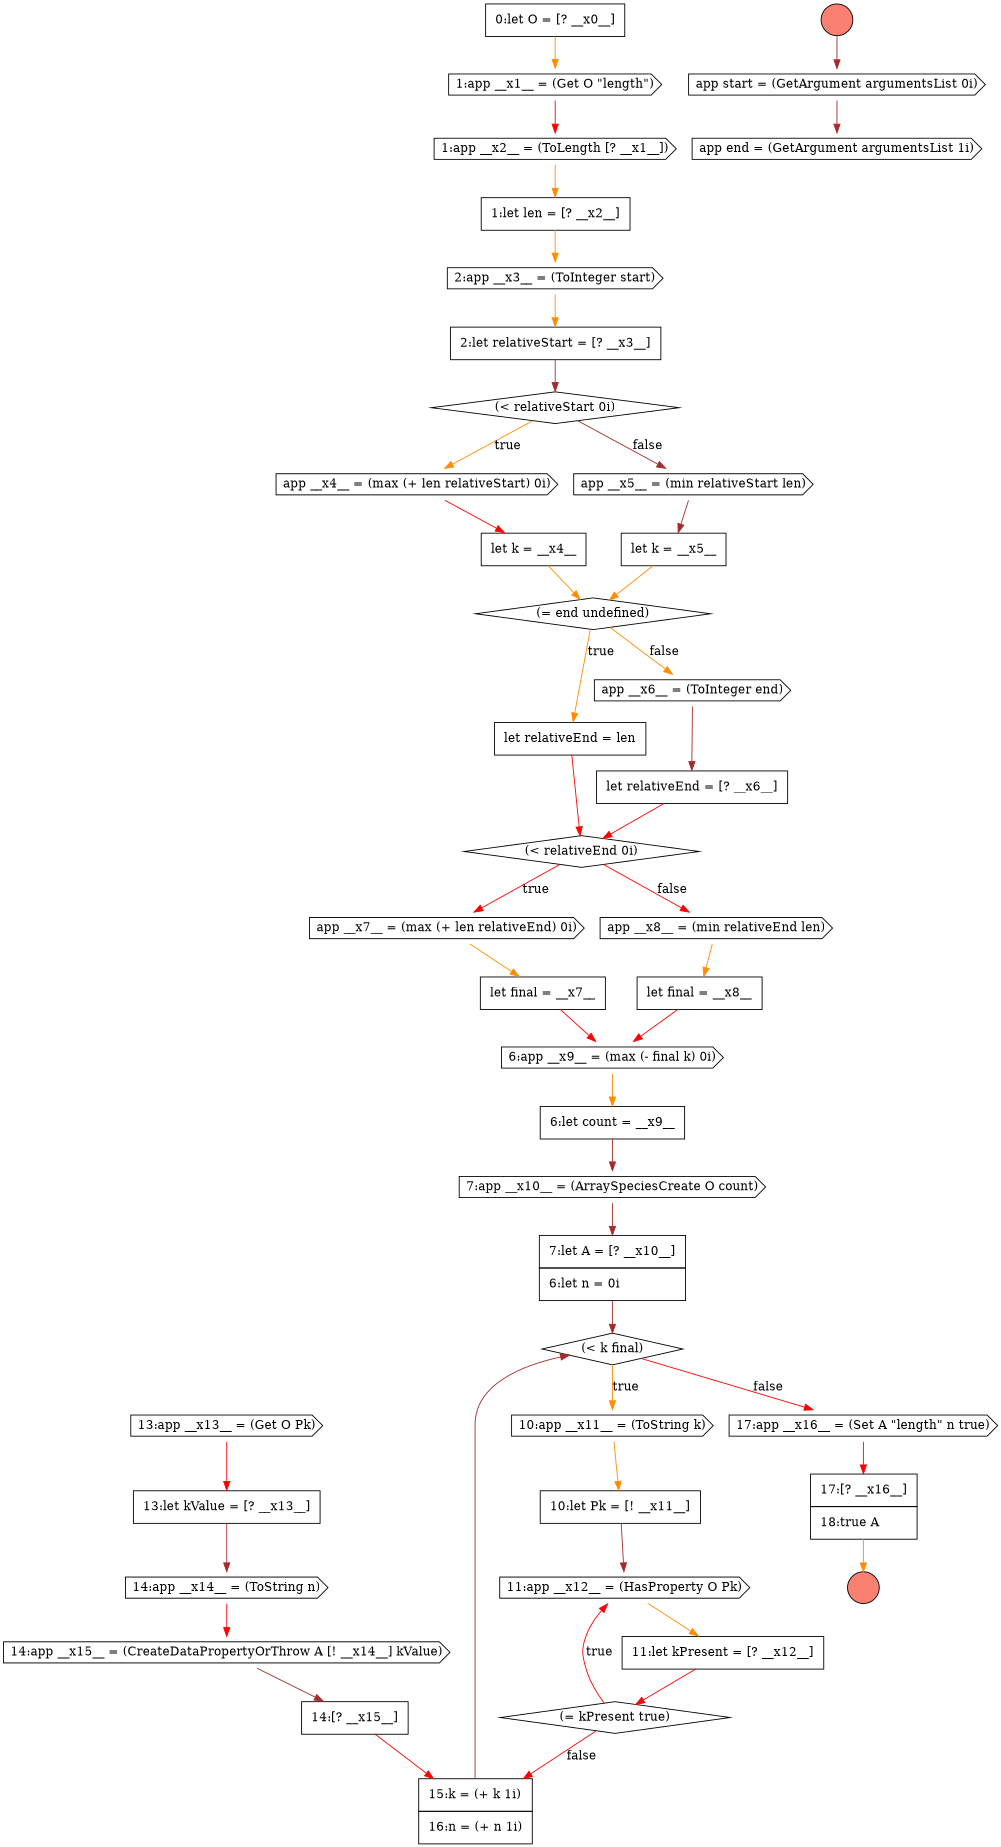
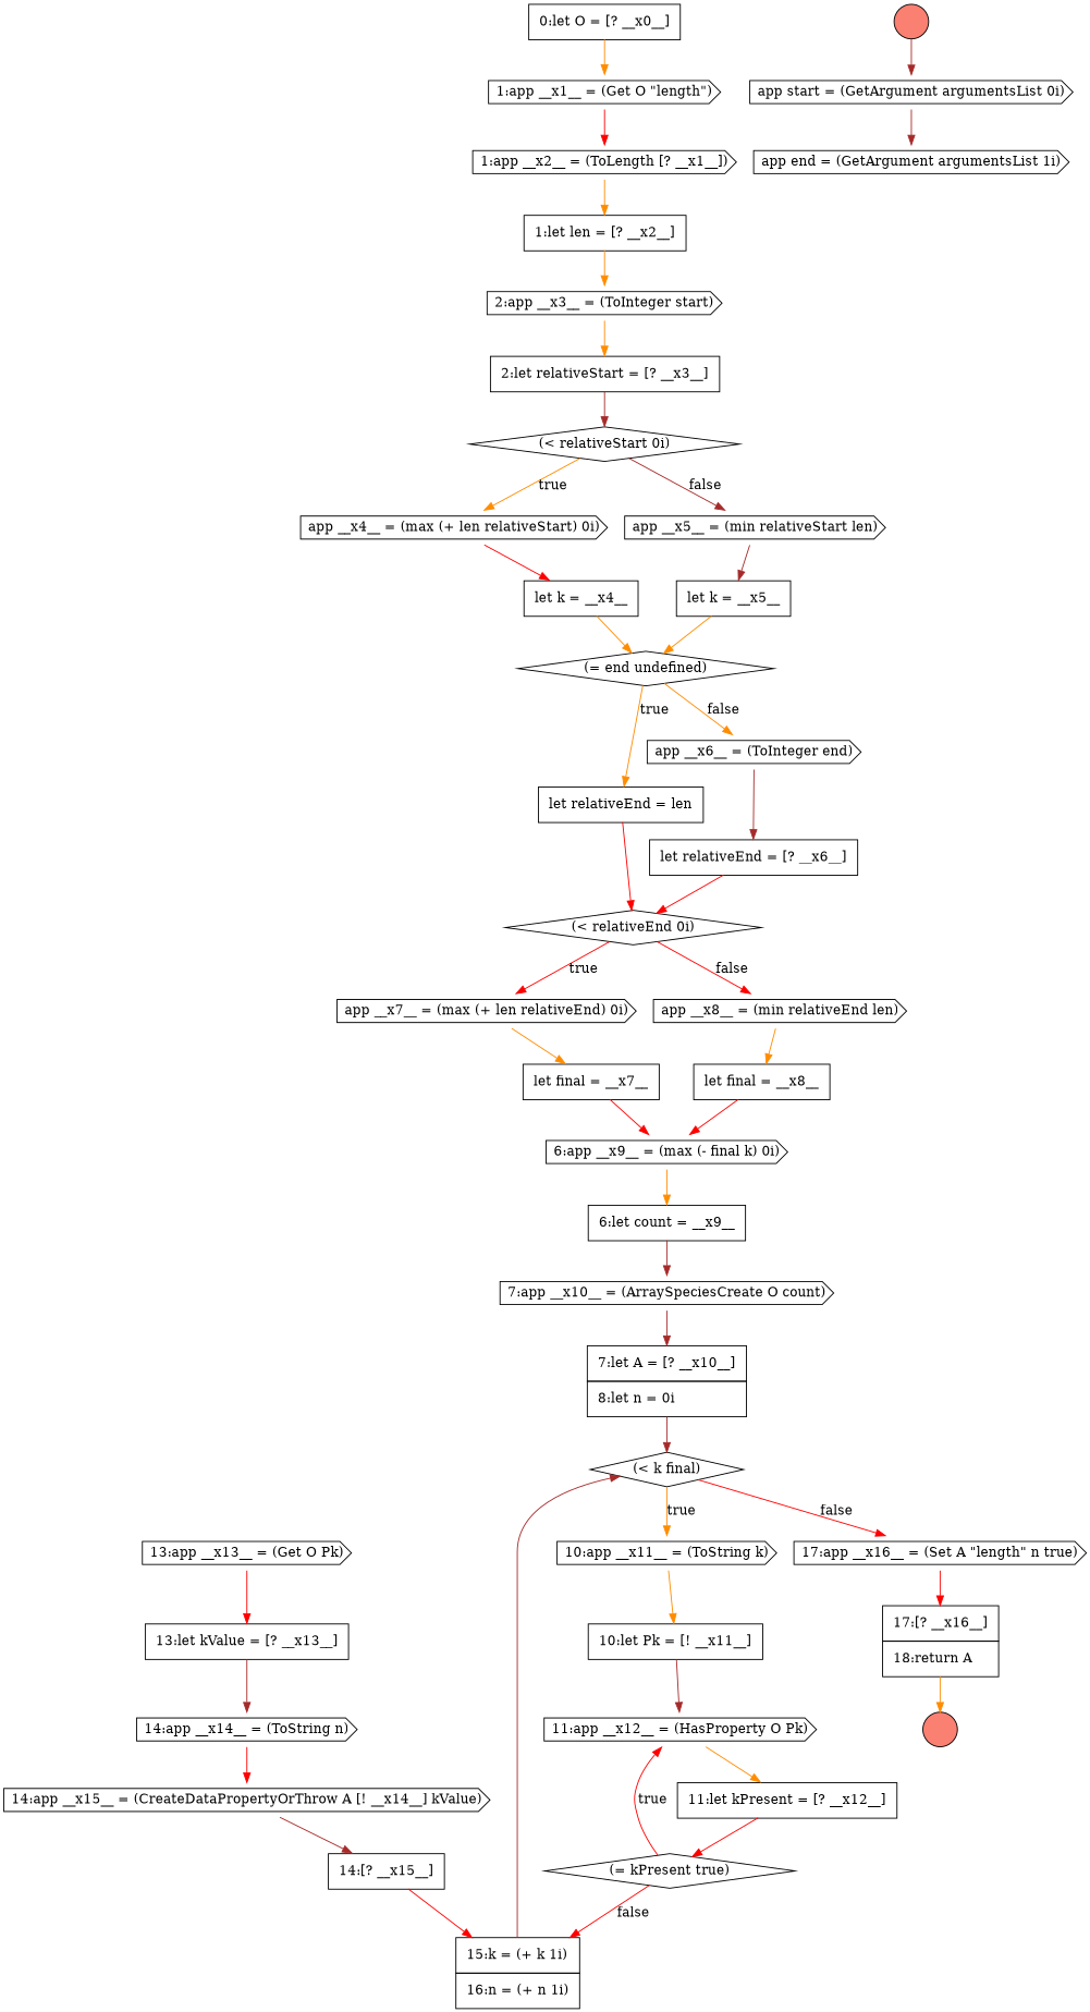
  digraph {
    node [color=black fillcolor=white shape=cds style=filled]
    edge [color=darkorange]
    n1 [label=<<font color="black">app __x7__ = (max (+ len relativeEnd) 0i)</font>>]
    n2 [label=<<font color="black">     <table border="0" cellborder="1" cellspacing="0" cellpadding="10">       <tr><td align="left">let final = __x7__</td></tr>     </table>   </font>> margin=0 shape=none]
    n3 [label=<<font color="black">6:app __x9__ = (max (- final k) 0i)</font>>]
    n4 [label=<<font color="black">app start = (GetArgument argumentsList 0i)</font>>]
    n5 [label=<<font color="black">app end = (GetArgument argumentsList 1i)</font>>]
    n6 [label=<<font color="black">     <table border="0" cellborder="1" cellspacing="0" cellpadding="10">       <tr><td align="left">11:let kPresent = [? __x12__]</td></tr>     </table>   </font>> margin=0 shape=none]
    n7 [label=<<font color="black">(= kPresent true)</font>> shape=diamond]
    n8 [label=<<font color="black">     <table border="0" cellborder="1" cellspacing="0" cellpadding="10">       <tr><td align="left">15:k = (+ k 1i)</td></tr>       <tr><td align="left">16:n = (+ n 1i)</td></tr>     </table>   </font>> margin=0 shape=none]
    n9 [label=<<font color="black">11:app __x12__ = (HasProperty O Pk)</font>>]
    n10 [label=<<font color="black">(= end undefined)</font>> shape=diamond]
    n11 [label=<<font color="black">     <table border="0" cellborder="1" cellspacing="0" cellpadding="10">       <tr><td align="left">let relativeEnd = len</td></tr>     </table>   </font>> margin=0 shape=none]
    n12 [label=<<font color="black">app __x6__ = (ToInteger end)</font>>]
    n13 [label=<<font color="black">(&lt; relativeEnd 0i)</font>> shape=diamond]
    n14 [label=<<font color="black">     <table border="0" cellborder="1" cellspacing="0" cellpadding="10">       <tr><td align="left">let relativeEnd = [? __x6__]</td></tr>     </table>   </font>> margin=0 shape=none]
    n15 [fillcolor=salmon label=" " shape=circle]
    n16 [label=<<font color="black">13:app __x13__ = (Get O Pk)</font>>]
    n17 [label=<<font color="black">     <table border="0" cellborder="1" cellspacing="0" cellpadding="10">       <tr><td align="left">13:let kValue = [? __x13__]</td></tr>     </table>   </font>> margin=0 shape=none]
    n18 [label=<<font color="black">(&lt; k final)</font>> shape=diamond]
    n19 [label=<<font color="black">10:app __x11__ = (ToString k)</font>>]
    n20 [label=<<font color="black">     <table border="0" cellborder="1" cellspacing="0" cellpadding="10">       <tr><td align="left">10:let Pk = [! __x11__]</td></tr>     </table>   </font>> margin=0 shape=none]
    n21 [fillcolor=salmon label=" " shape=circle]
    n22 [label=<<font color="black">14:app __x15__ = (CreateDataPropertyOrThrow A [! __x14__] kValue)</font>>]
    n23 [label=<<font color="black">     <table border="0" cellborder="1" cellspacing="0" cellpadding="10">       <tr><td align="left">14:[? __x15__]</td></tr>     </table>   </font>> margin=0 shape=none]
    n24 [label=<<font color="black">app __x8__ = (min relativeEnd len)</font>>]
    n25 [label=<<font color="black">     <table border="0" cellborder="1" cellspacing="0" cellpadding="10">       <tr><td align="left">let final = __x8__</td></tr>     </table>   </font>> margin=0 shape=none]
    n26 [label=<<font color="black">14:app __x14__ = (ToString n)</font>>]
    n27 [label=<<font color="black">     <table border="0" cellborder="1" cellspacing="0" cellpadding="10">       <tr><td align="left">0:let O = [? __x0__]</td></tr>     </table>   </font>> margin=0 shape=none]
    n28 [label=<<font color="black">1:app __x1__ = (Get O &quot;length&quot;)</font>>]
    n29 [label=<<font color="black">1:app __x2__ = (ToLength [? __x1__])</font>>]
-   n30 [label=<<font color="black">     <table border="0" cellborder="1" cellspacing="0" cellpadding="10">       <tr><td align="left">7:let A = [? __x10__]</td></tr>       <tr><td align="left">6:let n = 0i</td></tr>     </table>   </font>> margin=0 shape=none]
+   n30 [label=<<font color="black">     <table border="0" cellborder="1" cellspacing="0" cellpadding="10">       <tr><td align="left">7:let A = [? __x10__]</td></tr>       <tr><td align="left">8:let n = 0i</td></tr>     </table>   </font>> margin=0 shape=none]
    n31 [label=<<font color="black">17:app __x16__ = (Set A &quot;length&quot; n true)</font>>]
    n32 [label=<<font color="black">     <table border="0" cellborder="1" cellspacing="0" cellpadding="10">       <tr><td align="left">6:let count = __x9__</td></tr>     </table>   </font>> margin=0 shape=none]
    n33 [label=<<font color="black">7:app __x10__ = (ArraySpeciesCreate O count)</font>>]
-   n34 [label=<<font color="black">     <table border="0" cellborder="1" cellspacing="0" cellpadding="10">       <tr><td align="left">17:[? __x16__]</td></tr>       <tr><td align="left">18:true A</td></tr>     </table>   </font>> margin=0 shape=none]
+   n34 [label=<<font color="black">     <table border="0" cellborder="1" cellspacing="0" cellpadding="10">       <tr><td align="left">17:[? __x16__]</td></tr>       <tr><td align="left">18:return A</td></tr>     </table>   </font>> margin=0 shape=none]
    n35 [label=<<font color="black">     <table border="0" cellborder="1" cellspacing="0" cellpadding="10">       <tr><td align="left">let k = __x4__</td></tr>     </table>   </font>> margin=0 shape=none]
    n36 [label=<<font color="black">     <table border="0" cellborder="1" cellspacing="0" cellpadding="10">       <tr><td align="left">1:let len = [? __x2__]</td></tr>     </table>   </font>> margin=0 shape=none]
    n37 [label=<<font color="black">2:app __x3__ = (ToInteger start)</font>>]
    n38 [label=<<font color="black">     <table border="0" cellborder="1" cellspacing="0" cellpadding="10">       <tr><td align="left">2:let relativeStart = [? __x3__]</td></tr>     </table>   </font>> margin=0 shape=none]
    n39 [label=<<font color="black">app __x4__ = (max (+ len relativeStart) 0i)</font>>]
    n40 [label=<<font color="black">(&lt; relativeStart 0i)</font>> shape=diamond]
    n41 [label=<<font color="black">app __x5__ = (min relativeStart len)</font>>]
    n42 [label=<<font color="black">     <table border="0" cellborder="1" cellspacing="0" cellpadding="10">       <tr><td align="left">let k = __x5__</td></tr>     </table>   </font>> margin=0 shape=none]
    n1 -> n2
    n2 -> n3 [color=red]
    n3 -> n32
    n4 -> n5 [color=brown]
    n6 -> n7 [color=red]
    n7 -> n8 [color=red label=<<font color="black">false</font>>]
    n7 -> n9 [color=red label=<<font color="black">true</font>>]
    n8 -> n18 [color=brown]
    n9 -> n6
    n10 -> n11 [label=<<font color="black">true</font>>]
    n10 -> n12 [label=<<font color="black">false</font>>]
    n11 -> n13 [color=red]
    n12 -> n14 [color=brown]
    n13 -> n1 [color=red label=<<font color="black">true</font>>]
    n13 -> n24 [color=red label=<<font color="black">false</font>>]
    n14 -> n13 [color=red]
    n16 -> n17 [color=red]
    n17 -> n26 [color=brown]
    n18 -> n19 [label=<<font color="black">true</font>>]
    n18 -> n31 [color=red label=<<font color="black">false</font>>]
    n19 -> n20
    n20 -> n9 [color=brown]
    n21 -> n4 [color=brown]
    n22 -> n23 [color=brown]
    n23 -> n8 [color=red]
    n24 -> n25
    n25 -> n3 [color=red]
    n26 -> n22 [color=red]
    n27 -> n28
    n28 -> n29 [color=red]
    n29 -> n36
    n30 -> n18 [color=brown]
    n31 -> n34 [color=red]
    n32 -> n33 [color=brown]
    n33 -> n30 [color=brown]
    n34 -> n15
    n35 -> n10
    n36 -> n37
    n37 -> n38
    n38 -> n40 [color=brown]
    n39 -> n35 [color=red]
    n40 -> n39 [label=<<font color="black">true</font>>]
    n40 -> n41 [color=brown label=<<font color="black">false</font>>]
    n41 -> n42 [color=brown]
    n42 -> n10
  }
